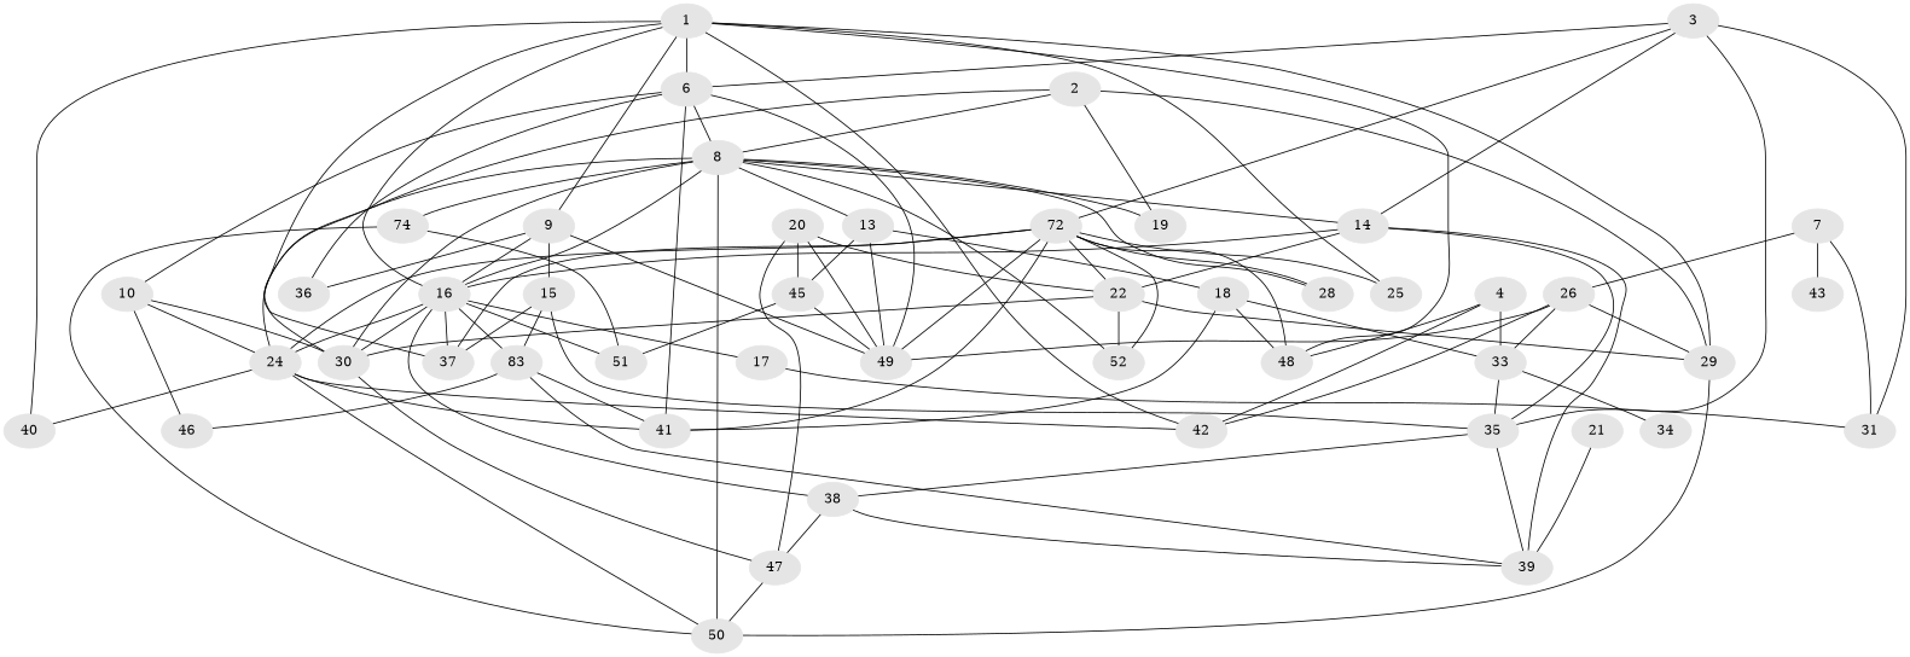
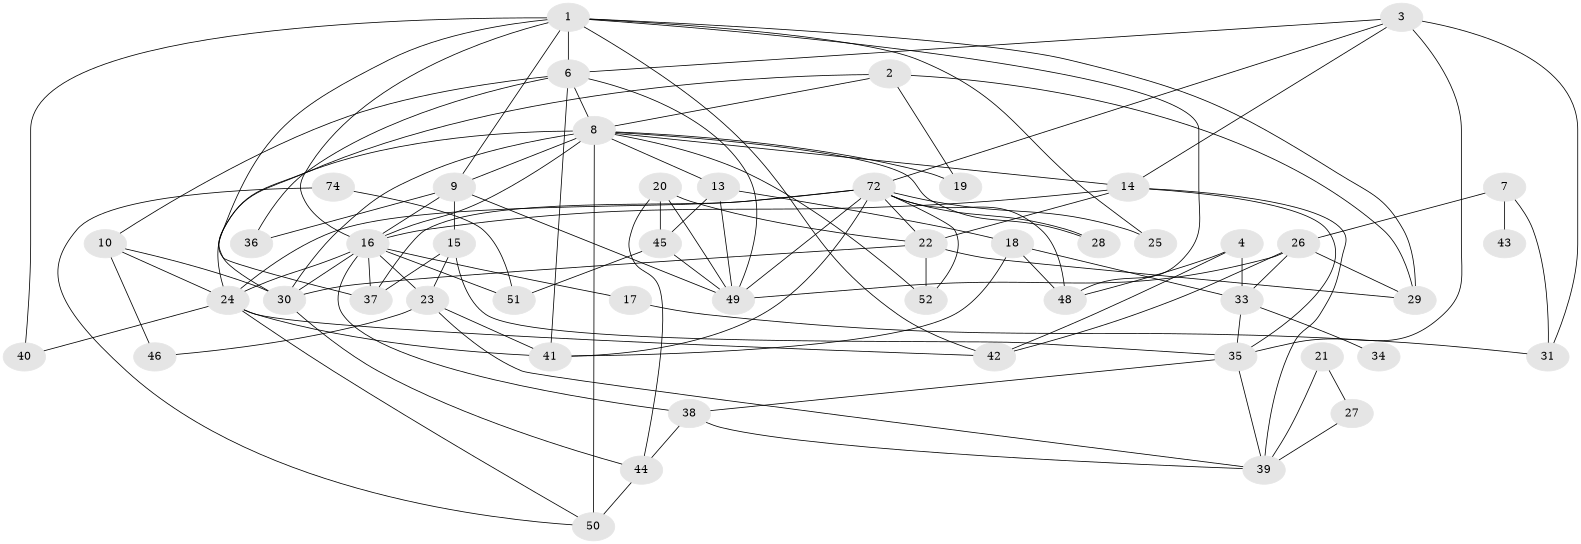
  graph {
    node [color=gray90 style=filled]
    edge [weight=1.0]
    1
    6
    9
    16
    25
    29
    37
    40
    42
    48
    8
    10
    36
    41
    49
    15
    30
    24
    17
-   23 [label=83]
+   23
    38
    51
    50
    2
    19
    14
    13
    28
    52
-   47
+   47 [label=44]
    3
    n32 [label=72]
    31
    35
    22
    39
    4
    33
    34
    20
    45
    46
    7
    26
    43
    18
    21
+   27
    n49 [label=74]
    1 -- 6
    1 -- 9
    1 -- 16
    1 -- 25
    1 -- 29
    1 -- 37
    1 -- 40
    1 -- 42
    1 -- 48
    6 -- 8
    6 -- 10
    6 -- 36
    6 -- 41
    6 -- 49
    9 -- 16
    9 -- 36 [weight=2.0]
    9 -- 49
    9 -- 15 [weight=2.0]
    16 -- 37
    16 -- 30 [weight=2.0]
    16 -- 24
    16 -- 17 [weight=2.0]
    16 -- 23
    16 -- 38
    16 -- 51
-   29 -- 50
-   8 -- n49 [weight=2.0]
+   8 -- 9 [weight=2.0]
    8 -- 16
    8 -- 30
    8 -- 24
    8 -- 50
    8 -- 19
    8 -- 14
    8 -- 13
    8 -- 28
    8 -- 52
    10 -- 30
    10 -- 24
    10 -- 46
    15 -- 37
    15 -- 23
    15 -- 35
    30 -- 47
    24 -- 40 [weight=2.0]
    24 -- 42
    24 -- 41
    24 -- 50
    17 -- 31
    23 -- 41
    23 -- 39
    23 -- 46
    38 -- 47
    38 -- 39
    2 -- 29
    2 -- 8 [weight=2.0]
    2 -- 30
    2 -- 19 [weight=2.0]
    14 -- 16
    14 -- 35
    14 -- 22
    14 -- 39
    13 -- 49
    13 -- 45
    13 -- 18
    47 -- 50
    3 -- 6
    3 -- 14
    3 -- n32
    3 -- 31
    3 -- 35
    n32 -- 25
    n32 -- 37
    n32 -- 48
    n32 -- 41
    n32 -- 49
    n32 -- 24 [weight=2.0]
    n32 -- 28
    n32 -- 52
    n32 -- 22
    35 -- 38
    35 -- 39
    22 -- 29
    22 -- 30
    22 -- 52
    4 -- 42
    4 -- 48
    4 -- 33
    33 -- 35
    33 -- 34
    20 -- 49
    20 -- 47
    20 -- 22
    20 -- 45 [weight=2.0]
    45 -- 49
    45 -- 51
    7 -- 31
    7 -- 26
    7 -- 43
    26 -- 29
    26 -- 42
    26 -- 49
    26 -- 33
    18 -- 48
    18 -- 41
    18 -- 33
    21 -- 39
+   21 -- 27
+   27 -- 39
    n49 -- 51
    n49 -- 50
  }
